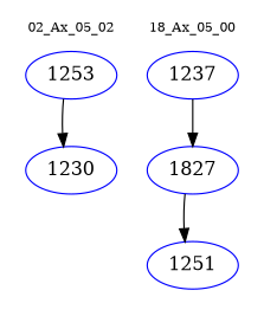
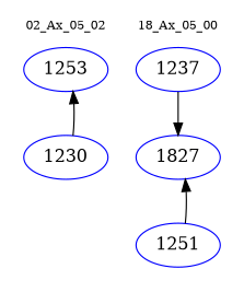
  digraph {
    node [color=blue]
    edge [color=black]
    n1 [label=1253]
    n2 [label=1230]
    n3 [label=1237]
    n4 [label=1827]
    n5 [label=1251]
    subgraph cluster_1 {
      color=white
      fontsize=10
      label="02_Ax_05_02"
      n1
      n2
    }
    subgraph cluster_2 {
      color=white
      fontsize=10
      label="18_Ax_05_00"
      n3
      n4
      n5
    }
-   n1 -> n2
+   n2 -> n1
    n3 -> n4
-   n4 -> n5
+   n5 -> n4
  }
